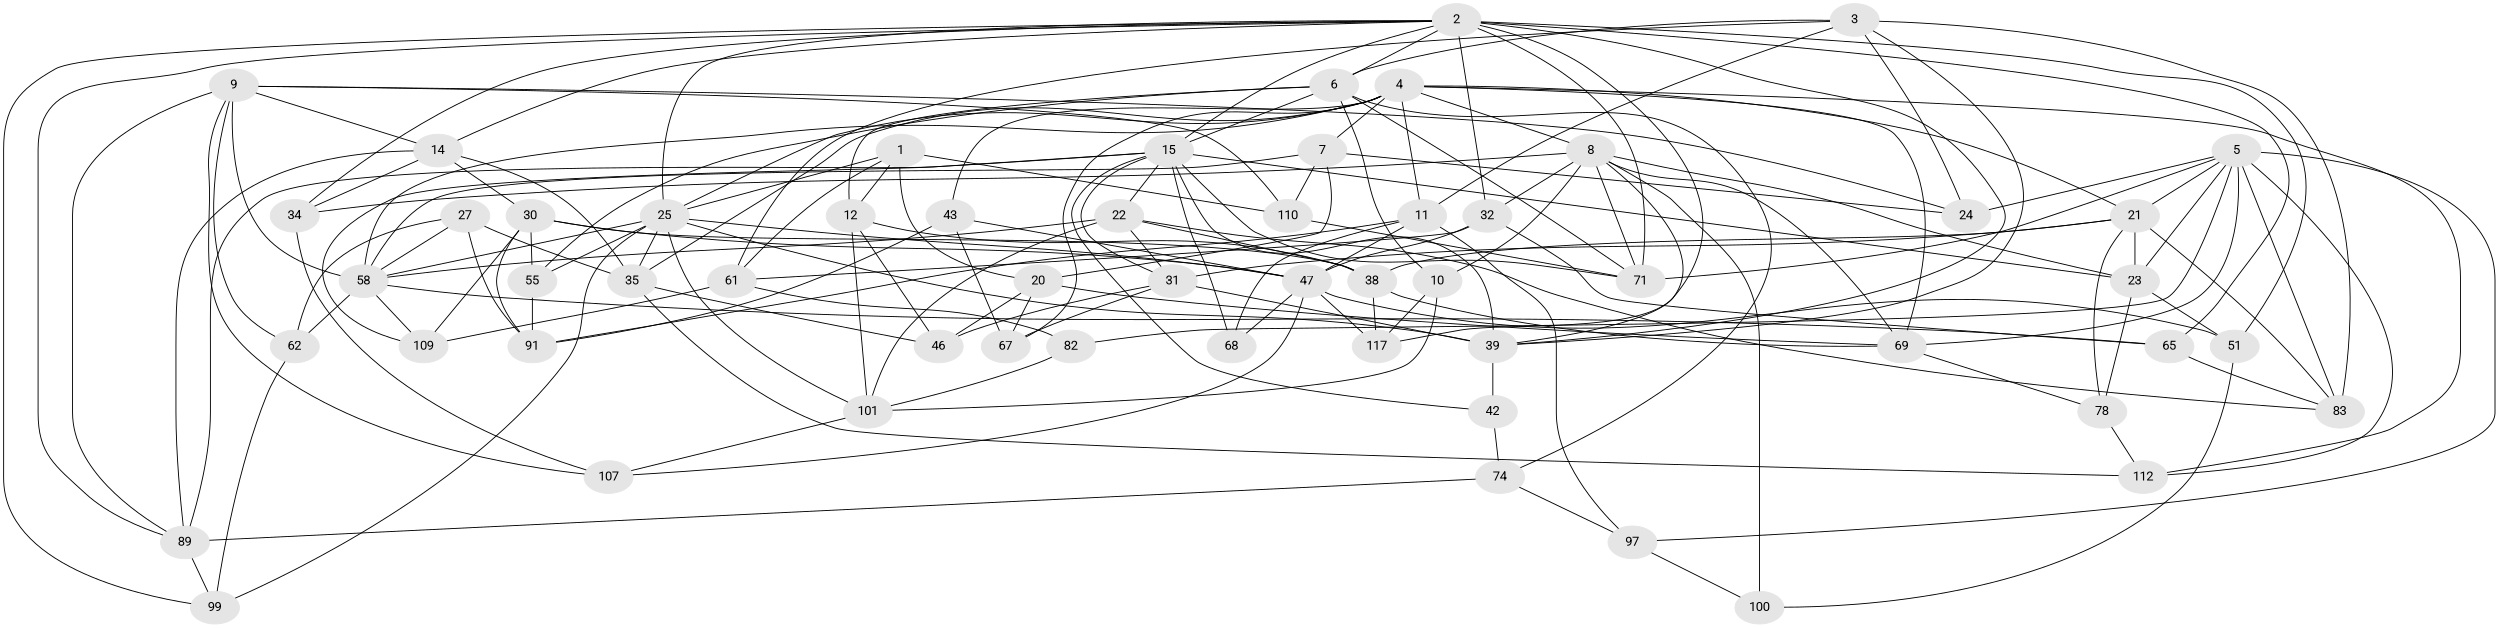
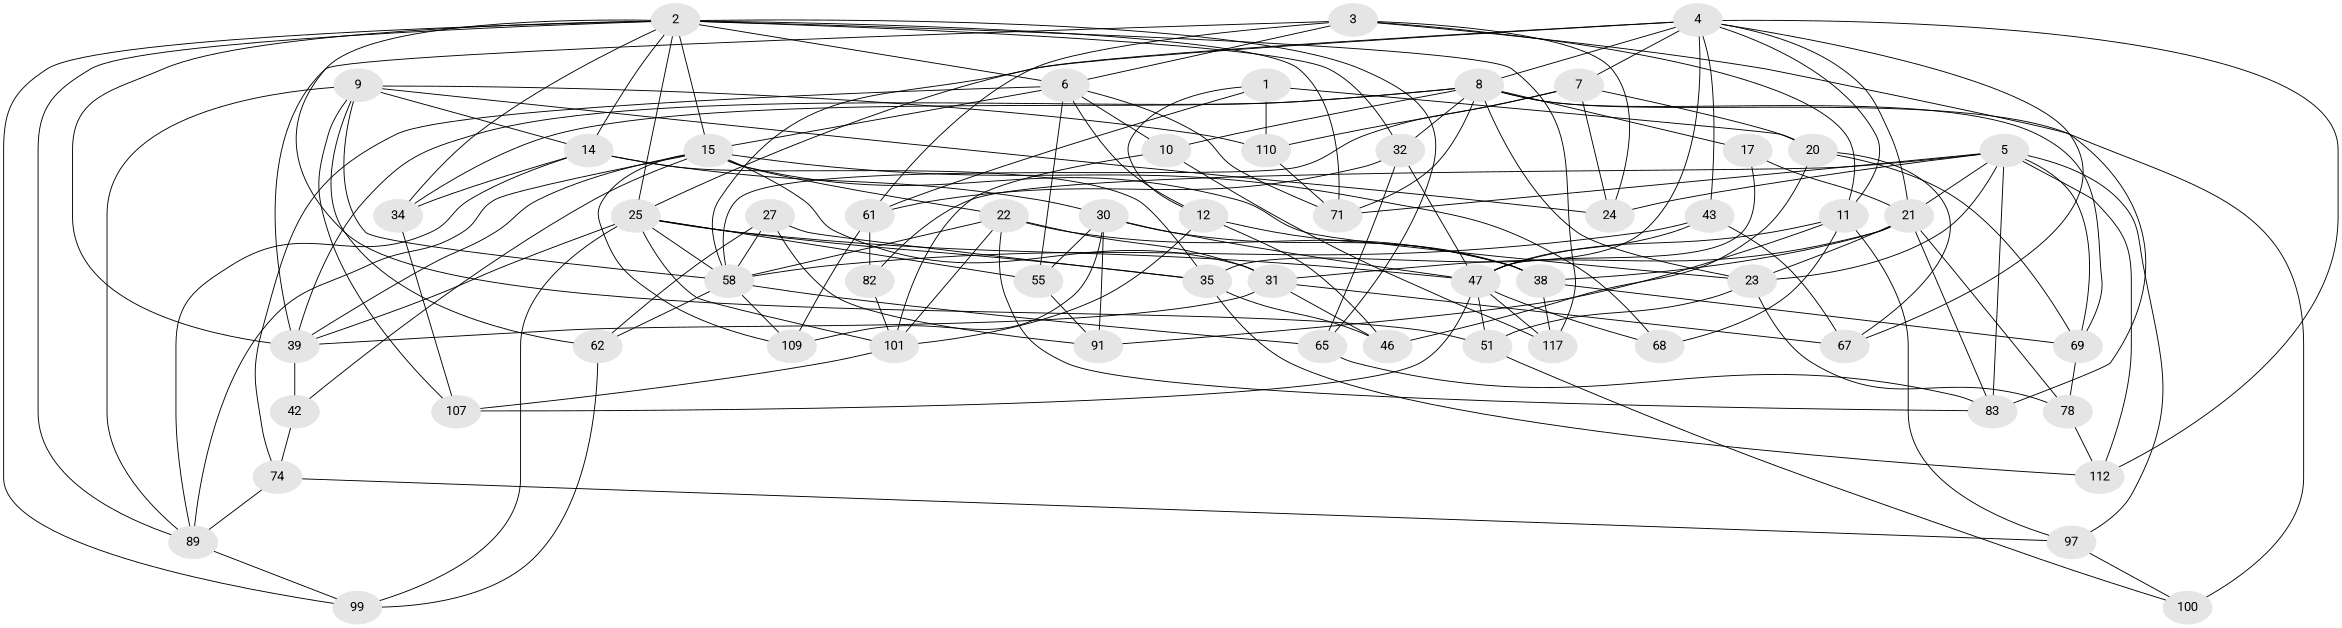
  graph {
    fontname=Roboto
    node [color=gray90 fontname=Roboto style=filled]
    edge [fontname=Roboto]
    1 [super="+57"]
    12 [super="+19"]
    20 [super="+80"]
    25 [super="+70"]
    61 [super="+79"]
    110
    101 [super="+106"]
    38 [super="+50"]
    46
    67
    69 [super="+103"]
    39 [super="+60"]
    99
    35 [super="+37"]
    58 [super="+111+88"]
    55
    47 [super="+52+54+86"]
    82
    109
    71 [super="+94"]
    2 [super="+64+26+40"]
    6 [super="+66+13"]
    14 [super="+33"]
    15 [super="+45+59"]
    32 [super="+53"]
    34
    51
    65
    89 [super="+96"]
    117
    10
    74
    30 [super="+92"]
    42
    23 [super="+102"]
    68
    22 [super="+28"]
    31 [super="+76"]
    107
    100
    83 [super="+85"]
    3 [super="+16"]
    11 [super="+98"]
    24
    97
    91
    4 [super="+49+29"]
    7 [super="+41"]
    8 [super="+115+18+113"]
    21 [super="+36"]
    43
    112
+   17
    78
    62
    5 [super="+48"]
    9 [super="+75"]
    27
    1 -- 12
    1 -- 20 [weight=2]
-   1 -- 25
    1 -- 61
    1 -- 110
    12 -- 101
    12 -- 38
    12 -- 46
    20 -- 46
    20 -- 67
    20 -- 69
    25 -- 101
    25 -- 39
    25 -- 99
    25 -- 35
    25 -- 58
    25 -- 55
    25 -- 47
    61 -- 82 [weight=2]
    61 -- 109
    110 -- 71
    101 -- 107
    38 -- 69
    38 -- 117
    69 -- 78
    39 -- 42
    35 -- 46
    35 -- 112
    58 -- 109
    58 -- 65
    58 -- 62
    55 -- 91
    47 -- 51
    47 -- 117
    47 -- 68
    47 -- 107
    82 -- 101
    2 -- 25
    2 -- 39
    2 -- 99
    2 -- 71
    2 -- 6
    2 -- 14
    2 -- 15
    2 -- 32 [weight=2]
    2 -- 34
    2 -- 51
    2 -- 65
    2 -- 89
    2 -- 117
    6 -- 12
    6 -- 55
    6 -- 71
    6 -- 15
    6 -- 10
    6 -- 74
    14 -- 35
    14 -- 34
    14 -- 89
    14 -- 30
    15 -- 39
    15 -- 109
-   15 -- 71
    15 -- 89
    15 -- 42
    15 -- 23
    15 -- 68 [weight=2]
    15 -- 22
    15 -- 31
    32 -- 61
    32 -- 47
    32 -- 65
    34 -- 107
    51 -- 100
    65 -- 83
    89 -- 99
    10 -- 101
    10 -- 117
    74 -- 89
    74 -- 97
    30 -- 38
    30 -- 55
    30 -- 47
    30 -- 109
    30 -- 91
    42 -- 74
    23 -- 51
    23 -- 78
    22 -- 101
    22 -- 38
    22 -- 58
    22 -- 31
    22 -- 83
    31 -- 46
    31 -- 67
    31 -- 39
    3 -- 61
    3 -- 39
    3 -- 6
    3 -- 83
    3 -- 11
    3 -- 24
    11 -- 47
    11 -- 68
    11 -- 97
    11 -- 91
    97 -- 100
    4 -- 25
    4 -- 67
-   4 -- 69
    4 -- 35
    4 -- 58
    4 -- 11
    4 -- 7 [weight=2]
    4 -- 8
    4 -- 21
    4 -- 43
    4 -- 112
    7 -- 20
    7 -- 110
    7 -- 58
    7 -- 24
    8 -- 69
    8 -- 39
    8 -- 71
    8 -- 32
    8 -- 34
    8 -- 10
    8 -- 23
    8 -- 100 [weight=2]
+   8 -- 17 [weight=2]
    21 -- 38
    21 -- 23
    21 -- 31
    21 -- 83
    21 -- 78
    43 -- 67
-   43 -- 91
+   43 -- 58
    43 -- 47
+   17 -- 47
+   17 -- 21
    78 -- 112
    62 -- 99
    5 -- 69
    5 -- 82
    5 -- 71
    5 -- 23
    5 -- 83 [weight=2]
    5 -- 24
    5 -- 97
    5 -- 21
    5 -- 112
    9 -- 110 [weight=2]
    9 -- 58
    9 -- 14
    9 -- 89
    9 -- 107
    9 -- 24
    9 -- 62
    27 -- 35
    27 -- 58
    27 -- 91
    27 -- 62
  }
